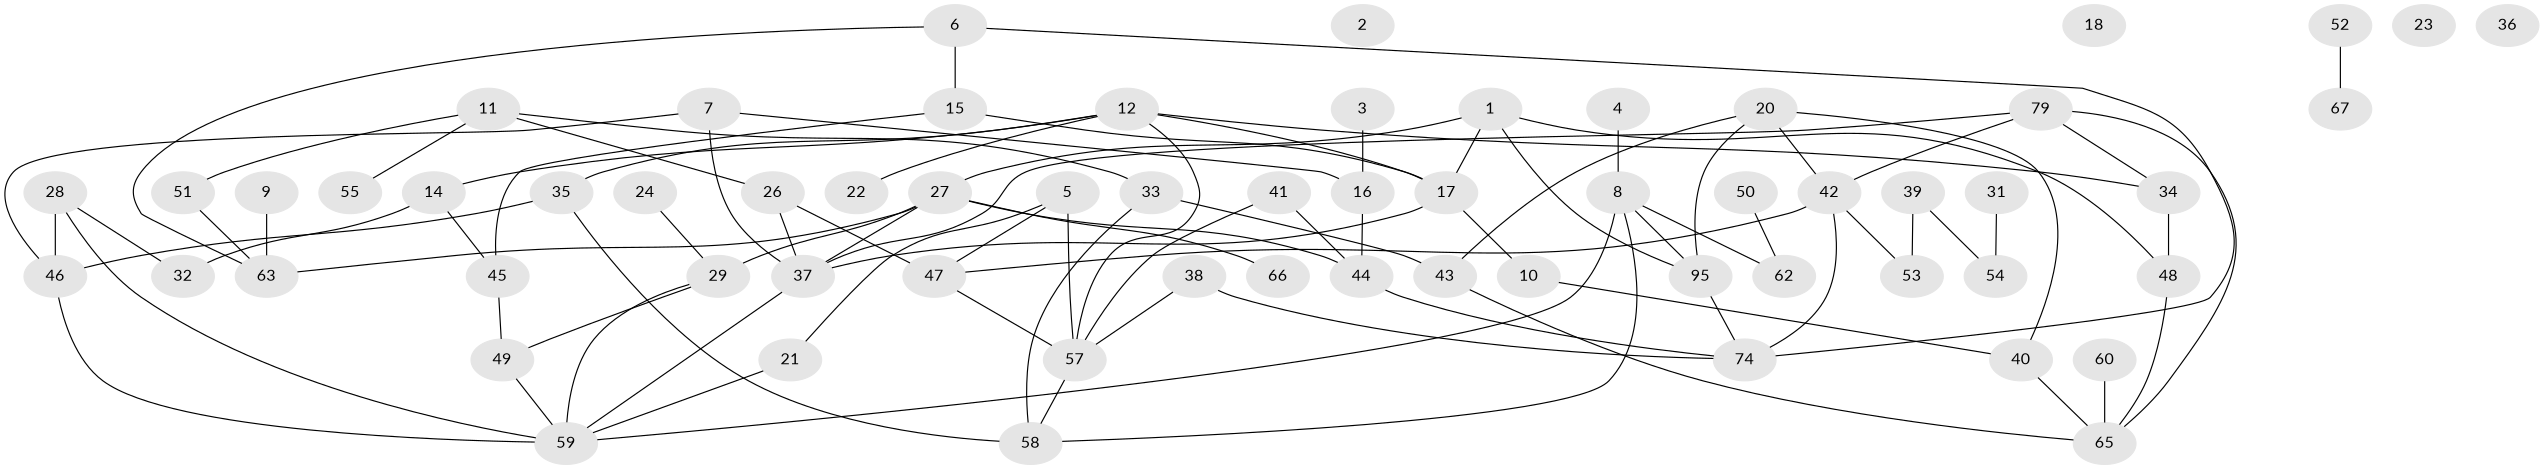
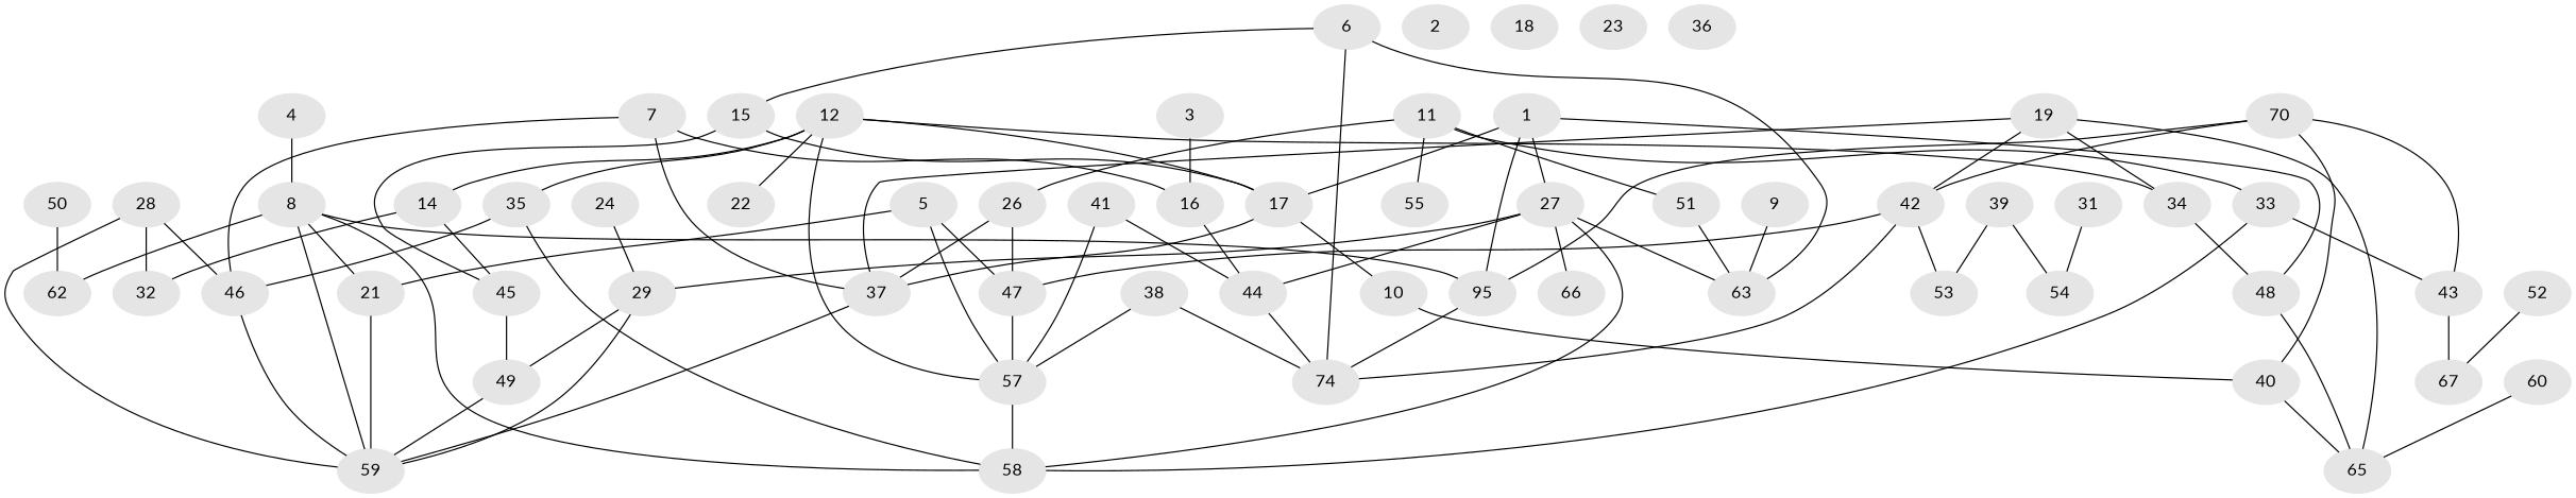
  graph {
    fontname=Lato
    node [color=gray90 fontname=Lato style=filled]
    edge [fontname=Lato]
    1
    17
    n3 [label=95]
    27
    48
    37
    10
    n8 [label=74]
    63
    58
    44
    29
    66
    65
    2
    3
    16
    4
    8
    21
    59
    62
    5
    47
    57
    6
    15
    45
    7
    46
    9
    40
    11
    26
    33
    51
    55
    43
    12
    14
    22
    34
    35
    32
    49
    18
-   19 [label=79]
+   19
    42
    53
-   20
+   20 [label=70]
    67
    23
    24
    28
    31
    54
    36
    38
    39
    41
    50
    52
    60
    1 -- 17
    1 -- n3
    1 -- 27
    1 -- 48
    17 -- 37
    17 -- 10
    n3 -- n8
    27 -- 63
-   27 -- 37
+   27 -- 58
    27 -- 44
    27 -- 29
    27 -- 66
    48 -- 65
    37 -- 59
    10 -- 40
    44 -- n8
    29 -- 59
    29 -- 49
    3 -- 16
    16 -- 44
    4 -- 8
    8 -- n3
    8 -- 58
+   8 -- 21
    8 -- 59
    8 -- 62
    21 -- 59
    5 -- 21
    5 -- 47
    5 -- 57
    47 -- 57
    57 -- 58
    6 -- n8
    6 -- 63
    6 -- 15
    15 -- 17
    15 -- 45
    45 -- 49
    7 -- 37
    7 -- 16
    7 -- 46
    46 -- 59
    9 -- 63
    40 -- 65
    11 -- 26
    11 -- 33
    11 -- 51
    11 -- 55
    26 -- 37
    26 -- 47
    33 -- 58
    33 -- 43
    51 -- 63
-   43 -- 65
+   43 -- 67
    12 -- 17
    12 -- 57
    12 -- 14
    12 -- 22
    12 -- 34
    12 -- 35
    14 -- 45
    14 -- 32
    34 -- 48
    35 -- 58
    35 -- 46
    49 -- 59
    19 -- 37
    19 -- 65
    19 -- 34
    19 -- 42
    42 -- n8
    42 -- 47
    42 -- 53
    20 -- n3
    20 -- 40
    20 -- 43
    20 -- 42
    24 -- 29
    28 -- 59
    28 -- 46
    28 -- 32
    31 -- 54
    38 -- n8
    38 -- 57
    39 -- 53
    39 -- 54
    41 -- 44
    41 -- 57
    50 -- 62
    52 -- 67
    60 -- 65
  }
